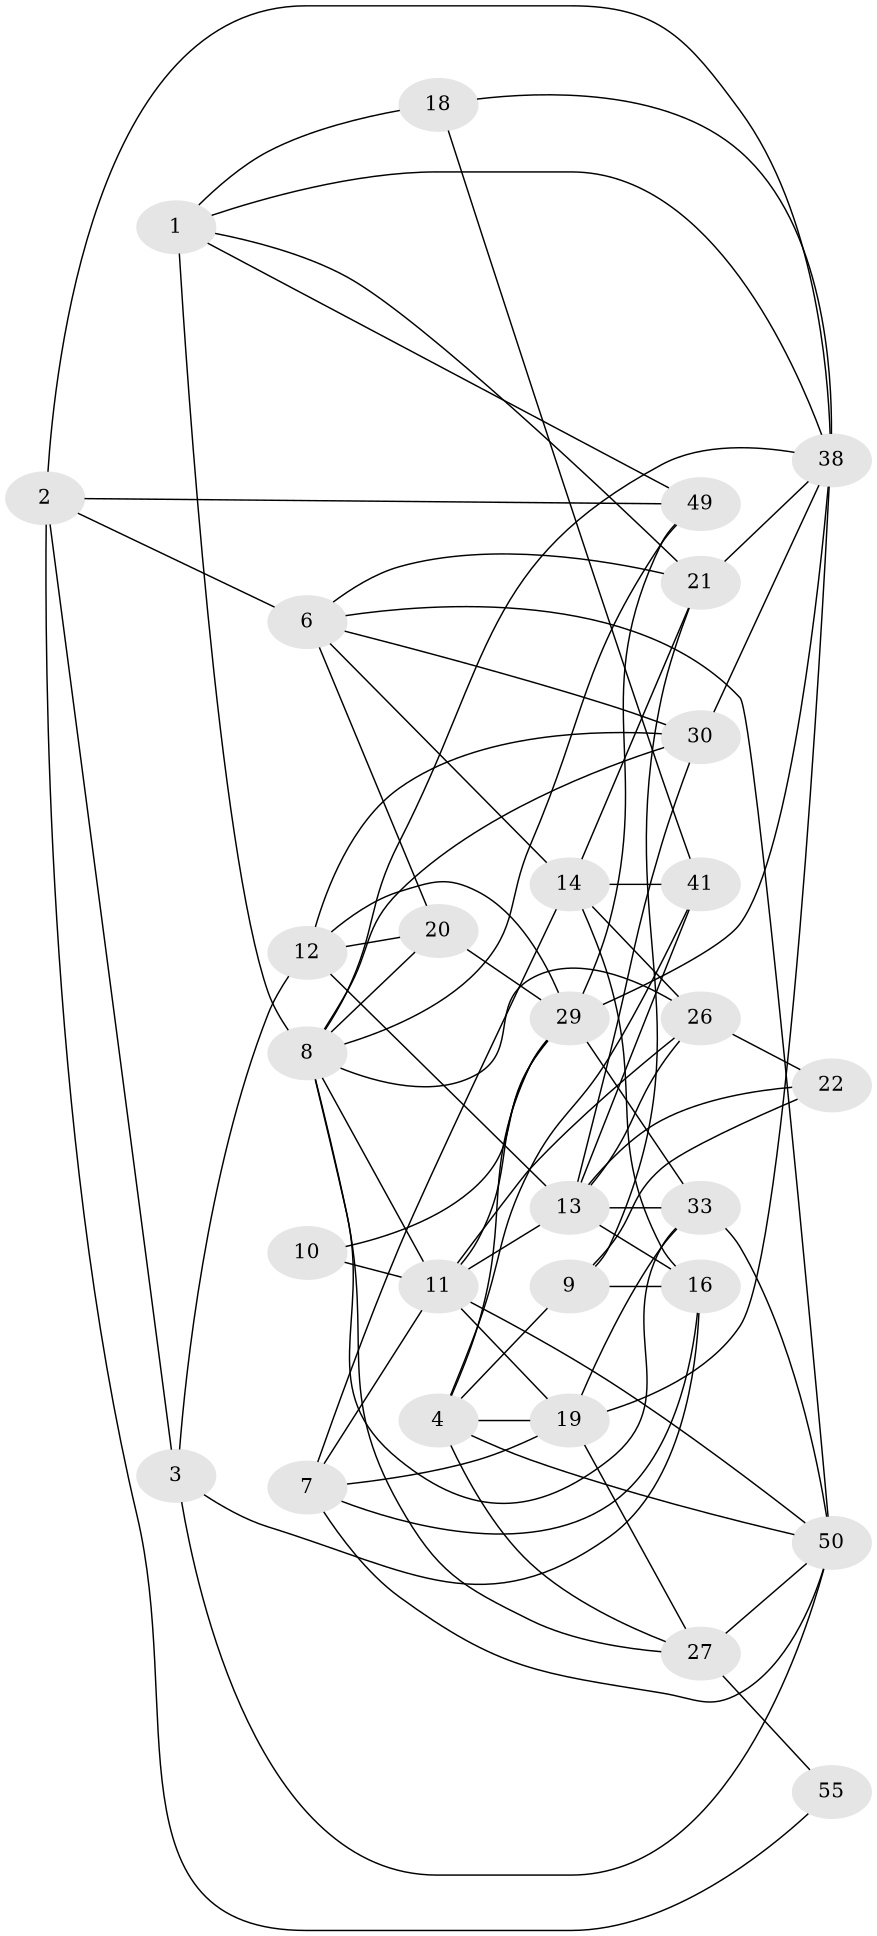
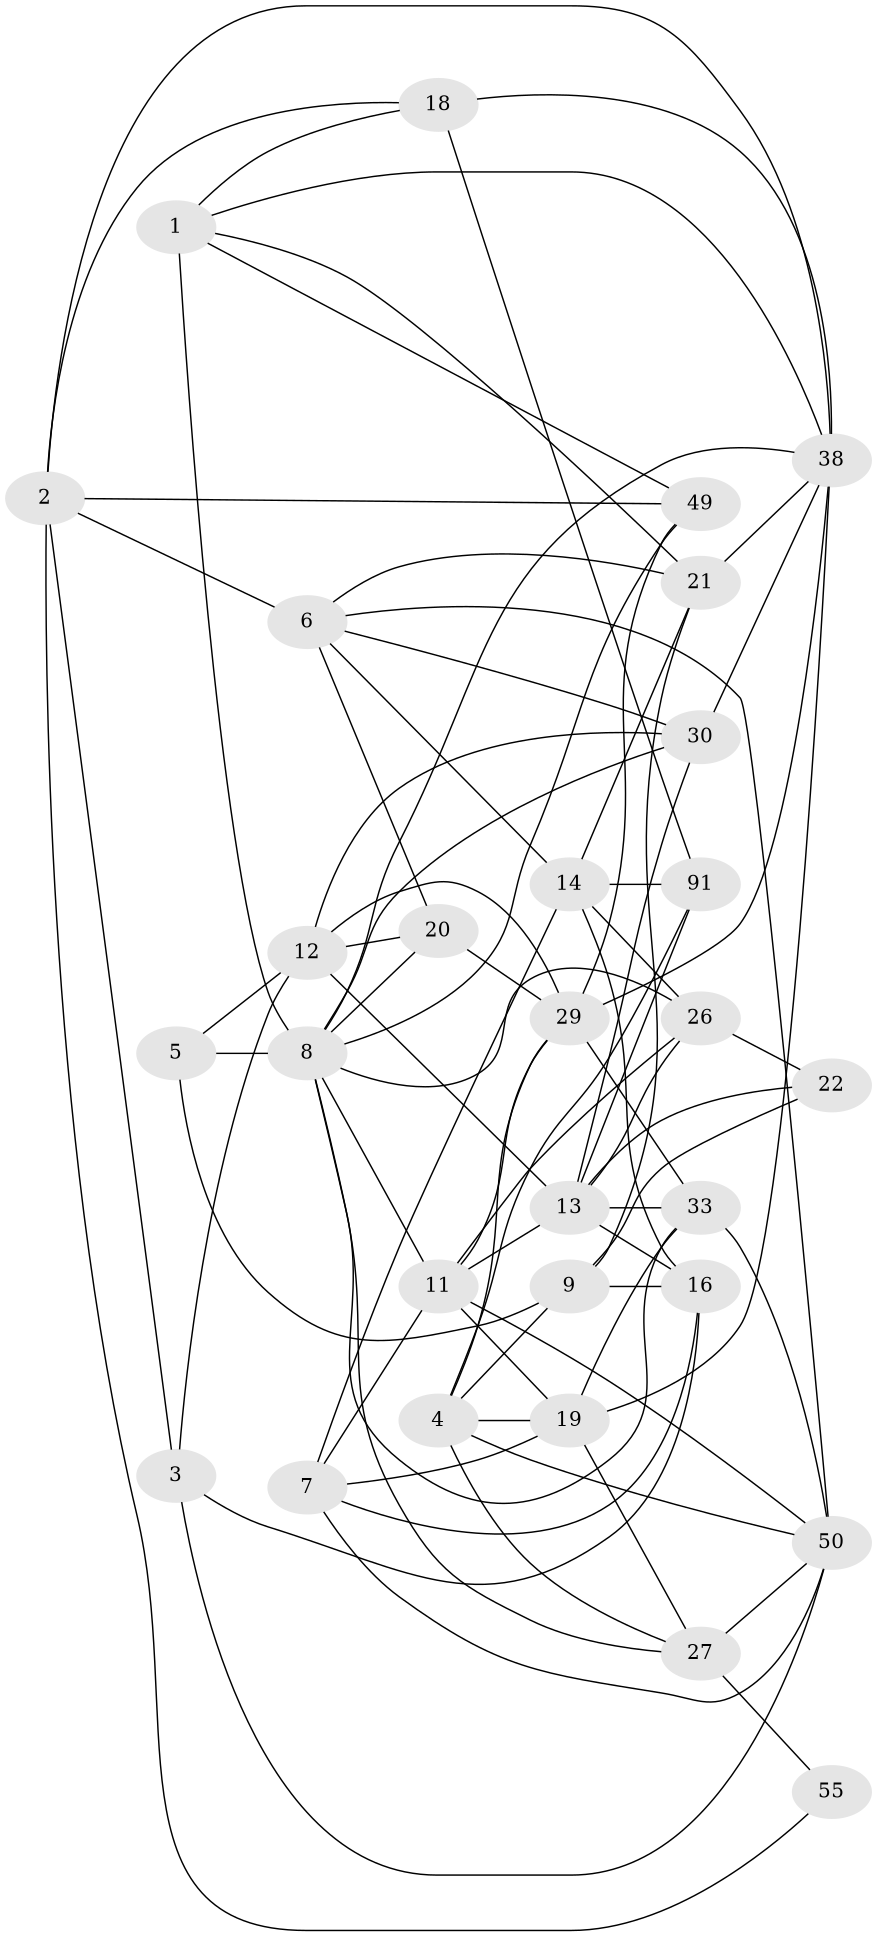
  graph {
    rankdir=LR
    node [color=gray90 style=filled]
    1 [super="+52"]
    8 [super="+44"]
    18
    21 [super="+28"]
    38 [super="+47"]
    49
    27 [super="+34"]
    20 [super="+31"]
    30 [super="+36"]
    11 [super="+43"]
    26
    33 [super="+39"]
-   41 [super="+46"]
+   41 [super="+46" label=91]
    2 [super="+48"]
    3 [super="+23"]
    6 [super="+40"]
    55
    12 [super="+42"]
    16 [super="+25"]
    50 [super="+51"]
    14 [super="+37"]
    29 [super="+54"]
    13 [super="+45"]
    4 [super="+53"]
    9 [super="+32"]
    19 [super="+35"]
    22
+   5
    7 [super="+24"]
-   10
    1 -- 8
    1 -- 18
    1 -- 21
    1 -- 38
    1 -- 49
    8 -- 38
    8 -- 49
    8 -- 27
    8 -- 20
    8 -- 30
    8 -- 11
    8 -- 26
    8 -- 33
    18 -- 38
    18 -- 41
    21 -- 38
    27 -- 55
    27 -- 50
    20 -- 29
    30 -- 38
    11 -- 26
    11 -- 50
    11 -- 29
    11 -- 13
    11 -- 19
    26 -- 22
    33 -- 50
+   2 -- 18
    2 -- 38
    2 -- 49
    2 -- 3
    2 -- 6
    2 -- 55
    3 -- 12
    3 -- 16
    3 -- 50
    6 -- 21
    6 -- 20
    6 -- 30
    6 -- 50
    6 -- 14
    12 -- 20
    12 -- 30
    12 -- 29
    12 -- 13
    14 -- 21
    14 -- 26
    14 -- 41
    14 -- 16
    29 -- 38
    29 -- 49
    29 -- 33
    13 -- 30
    13 -- 26
    13 -- 33
    13 -- 41
    13 -- 16
    13 -- 22
    4 -- 27
    4 -- 41
    4 -- 50
    4 -- 29
    4 -- 9
    4 -- 19
    9 -- 21
    9 -- 16
    9 -- 22
    19 -- 38
    19 -- 27
    19 -- 33
+   5 -- 8
+   5 -- 12
+   5 -- 9
    7 -- 11
    7 -- 16
    7 -- 50
    7 -- 14
    7 -- 19
-   10 -- 11
-   10 -- 29
  }
